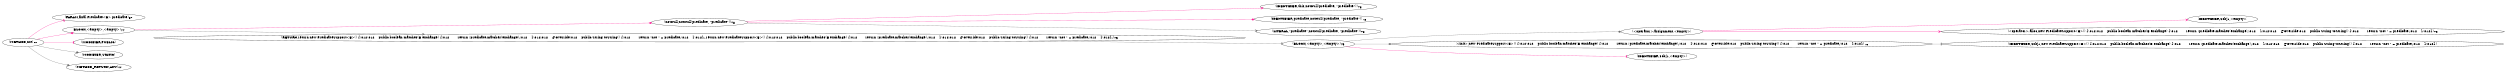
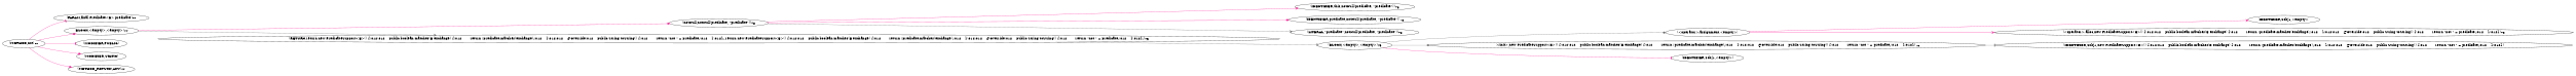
  digraph {
    rankdir=LR
    edge [arrowhead=diamond color=deeppink]
    n1 [label=<(METHOD,not)<SUB>77</SUB>>]
-   n2 [label=<(PARAM,final Predicate&lt;E&gt; predicate)<SUB>37</SUB>>]
+   n2 [label=<(PARAM,final Predicate&lt;E&gt; predicate)<SUB>77</SUB>>]
    n3 [label=<(BLOCK,&lt;empty&gt;,&lt;empty&gt;)<SUB>77</SUB>>]
    n4 [label=<(MODIFIER,PUBLIC)>]
    n5 [label=<(MODIFIER,STATIC)>]
    n6 [label=<(METHOD_RETURN,ANY)<SUB>77</SUB>>]
    n7 [label=<(notNull,notNull(predicate, &quot;predicate&quot;))<SUB>78</SUB>>]
    n8 [label=<(RETURN,return new PredicateSupport&lt;E&gt;() {\012\012    public boolean matches(E exchange) {\012        return !predicate.matches(exchange);\012    }\012\012    @Override\012    public String toString() {\012        return &quot;not &quot; + predicate;\012    }\012};,return new PredicateSupport&lt;E&gt;() {\012\012    public boolean matches(E exchange) {\012        return !predicate.matches(exchange);\012    }\012\012    @Override\012    public String toString() {\012        return &quot;not &quot; + predicate;\012    }\012};)<SUB>79</SUB>>]
    n9 [label=<(IDENTIFIER,this,notNull(predicate, &quot;predicate&quot;))<SUB>78</SUB>>]
    n10 [label=<(IDENTIFIER,predicate,notNull(predicate, &quot;predicate&quot;))<SUB>78</SUB>>]
    n11 [label=<(LITERAL,&quot;predicate&quot;,notNull(predicate, &quot;predicate&quot;))<SUB>78</SUB>>]
    n12 [label=<(BLOCK,&lt;empty&gt;,&lt;empty&gt;)<SUB>79</SUB>>]
    n13 [label=<(&lt;operator&gt;.assignment,&lt;empty&gt;)>]
    n14 [label=<(&lt;init&gt;,new PredicateSupport&lt;E&gt;() {\012\012    public boolean matches(E exchange) {\012        return !predicate.matches(exchange);\012    }\012\012    @Override\012    public String toString() {\012        return &quot;not &quot; + predicate;\012    }\012})<SUB>79</SUB>>]
    n15 [label=<(IDENTIFIER,$obj1,&lt;empty&gt;)>]
    n16 [label=<(IDENTIFIER,$obj1,&lt;empty&gt;)>]
    n17 [label=<(&lt;operator&gt;.alloc,new PredicateSupport&lt;E&gt;() {\012\012    public boolean matches(E exchange) {\012        return !predicate.matches(exchange);\012    }\012\012    @Override\012    public String toString() {\012        return &quot;not &quot; + predicate;\012    }\012})<SUB>79</SUB>>]
    n18 [label=<(IDENTIFIER,$obj1,new PredicateSupport&lt;E&gt;() {\012\012    public boolean matches(E exchange) {\012        return !predicate.matches(exchange);\012    }\012\012    @Override\012    public String toString() {\012        return &quot;not &quot; + predicate;\012    }\012})>]
    n1 -> n2 [arrowhead=tee]
    n1 -> n3
    n1 -> n4 [arrowhead=tee]
-   n1 -> n5 [color=gray40]
-   n1 -> n6 [color=gray40]
+   n1 -> n5
+   n1 -> n6
    n3 -> n7
    n3 -> n8 [arrowhead=vee color=gray40]
    n7 -> n9 [arrowhead=vee]
    n7 -> n10
    n7 -> n11 [arrowhead=vee color=gray40]
    n8 -> n12 [arrowhead=tee color=gray40]
    n12 -> n13 [color=gray40]
    n12 -> n14 [color=gray40]
    n12 -> n15 [arrowhead=tee]
    n13 -> n16 [arrowhead=vee]
    n13 -> n17 [arrowhead=vee]
    n14 -> n18 [arrowhead=tee color=gray40]
  }
